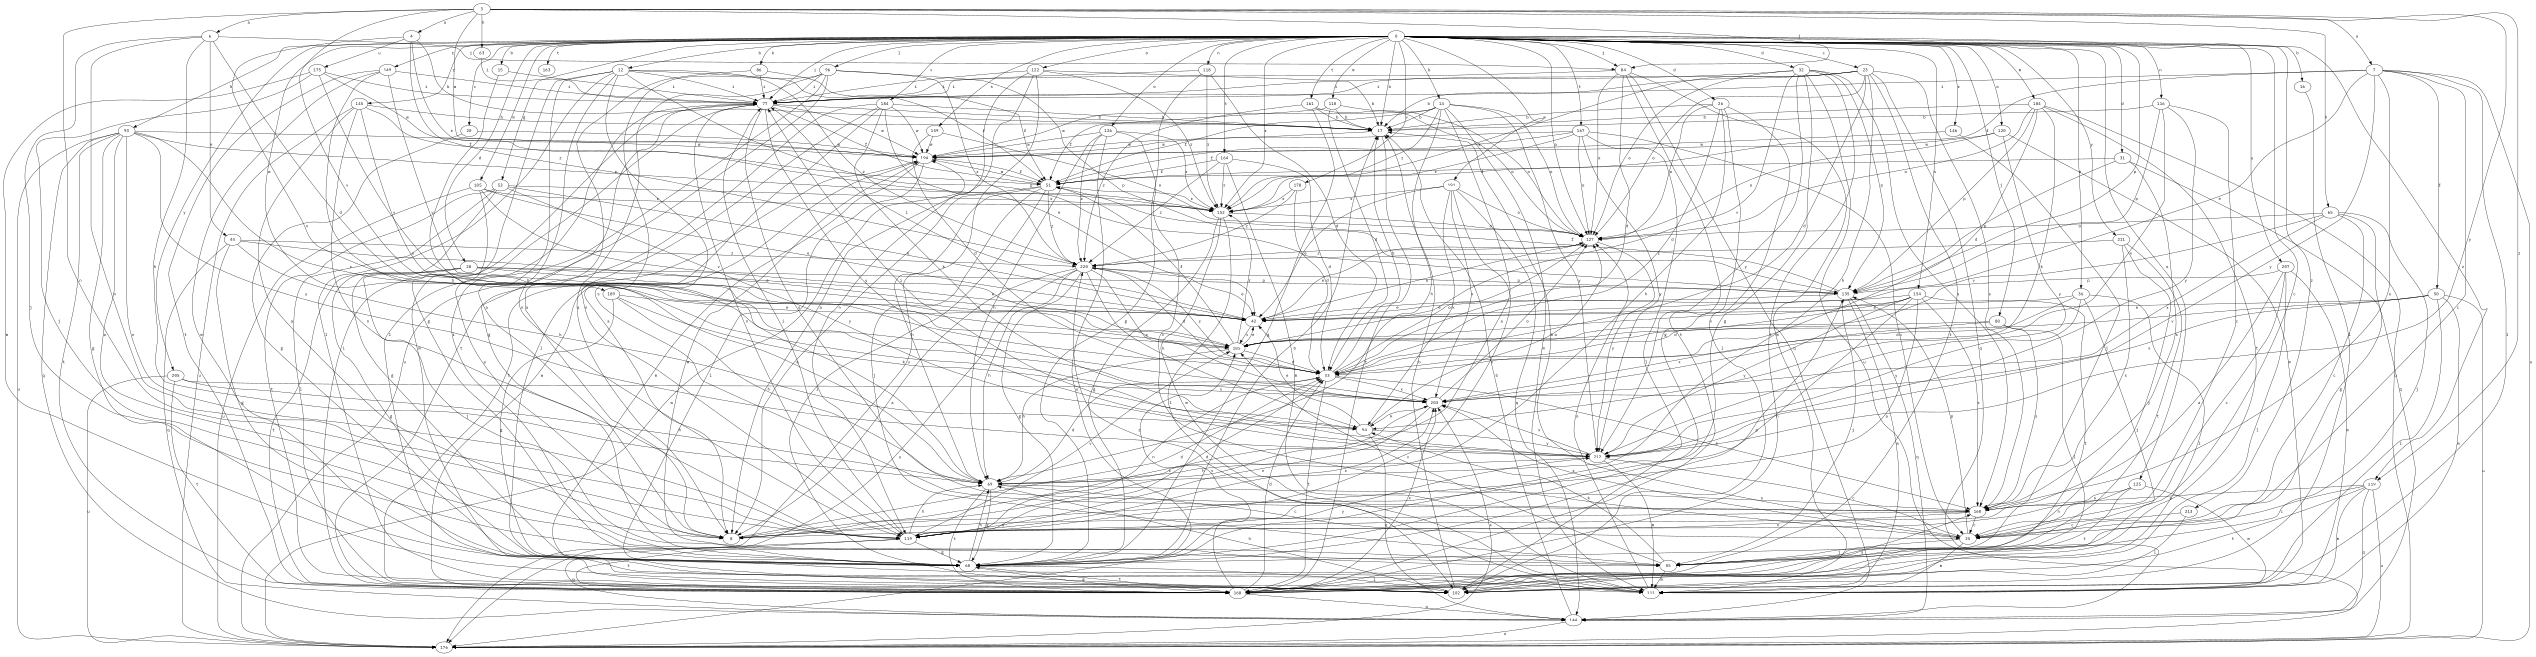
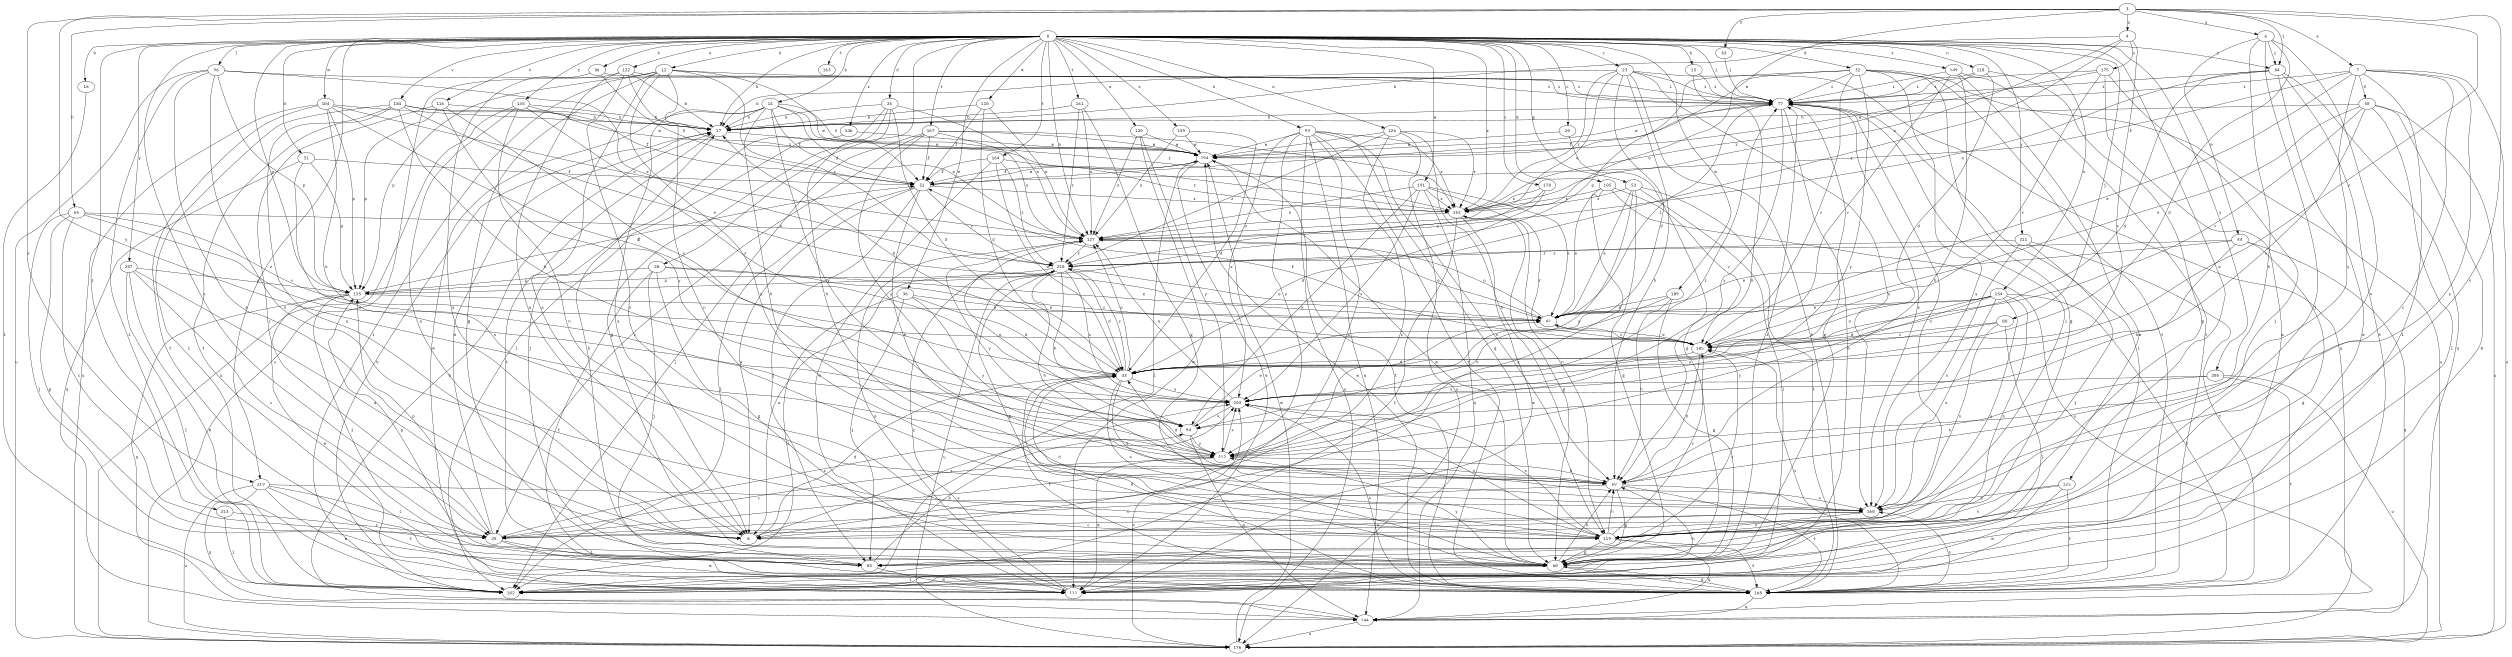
  strict digraph {
    fontname="IBM Plex Mono"
    node [fontname="IBM Plex Mono"]
    edge [fontname="IBM Plex Mono"]
    0
    12
    14
    15
    16
    17
    20
    23
    25
    26
    28
    31
    32
    36
    53
    77
    80
    84
    86
    93
    96
    104
    105
    110
    116
    118
    120
    122
    125
    126
    127
    135
    145
    146
    149
    152
    154
    159
    161
    163
    164
    167
    178
    184
    189
    191
    205
    207
    211
    213
    219
    119
    220
    51
    102
    160
    8
    60
    194
    212
    69
    111
    168
    33
    144
    203
    85
    185
    42
    176
    94
    3
    4
    6
    7
    63
    65
    175
    n79 [label=44]
    50
    0 -> 12 [label=b]
    0 -> 14 [label=b]
    0 -> 15 [label=b]
    0 -> 16 [label=b]
    0 -> 17 [label=b]
    0 -> 20 [label=c]
    0 -> 23 [label=c]
    0 -> 25 [label=c]
    0 -> 26 [label=d]
    0 -> 28 [label=d]
    0 -> 31 [label=d]
    0 -> 32 [label=d]
    0 -> 36 [label=e]
    0 -> 53 [label=g]
    0 -> 77 [label=i]
    0 -> 80 [label=j]
    0 -> 84 [label=j]
    0 -> 86 [label=k]
    0 -> 93 [label=k]
    0 -> 96 [label=l]
    0 -> 104 [label=m]
    0 -> 105 [label=m]
    0 -> 110 [label=m]
    0 -> 116 [label=n]
    0 -> 118 [label=n]
    0 -> 120 [label=o]
    0 -> 122 [label=o]
    0 -> 125 [label=o]
    0 -> 126 [label=o]
    0 -> 127 [label=o]
    0 -> 135 [label=p]
    0 -> 145 [label=r]
    0 -> 146 [label=r]
    0 -> 149 [label=r]
    0 -> 152 [label=r]
    0 -> 154 [label=s]
    0 -> 159 [label=s]
    0 -> 161 [label=t]
    0 -> 163 [label=t]
    0 -> 164 [label=t]
    0 -> 167 [label=t]
    0 -> 178 [label=v]
    0 -> 184 [label=v]
    0 -> 189 [label=w]
    0 -> 191 [label=w]
    0 -> 205 [label=y]
    0 -> 207 [label=y]
    0 -> 211 [label=y]
    0 -> 213 [label=z]
    0 -> 219 [label=z]
    12 -> 77 [label=i]
    12 -> 135 [label=p]
    12 -> 119 [label=n]
    12 -> 220 [label=z]
    12 -> 51 [label=f]
    12 -> 102 [label=l]
    12 -> 160 [label=s]
    12 -> 8 [label=a]
    12 -> 60 [label=g]
    14 -> 17 [label=b]
    14 -> 127 [label=o]
    14 -> 152 [label=r]
    14 -> 51 [label=f]
    14 -> 8 [label=a]
    14 -> 194 [label=w]
    14 -> 212 [label=y]
    14 -> 69 [label=h]
    14 -> 111 [label=m]
    15 -> 77 [label=i]
    15 -> 69 [label=h]
    16 -> 102 [label=l]
    17 -> 194 [label=w]
    17 -> 168 [label=t]
    20 -> 60 [label=g]
    20 -> 194 [label=w]
    23 -> 17 [label=b]
    23 -> 77 [label=i]
    23 -> 127 [label=o]
    23 -> 152 [label=r]
    23 -> 160 [label=s]
    23 -> 69 [label=h]
    23 -> 168 [label=t]
    23 -> 33 [label=d]
    23 -> 144 [label=q]
    25 -> 17 [label=b]
    25 -> 135 [label=p]
    25 -> 111 [label=m]
    25 -> 203 [label=x]
    25 -> 85 [label=j]
    26 -> 17 [label=b]
    26 -> 127 [label=o]
    26 -> 102 [label=l]
    26 -> 60 [label=g]
    26 -> 69 [label=h]
    26 -> 33 [label=d]
    28 -> 135 [label=p]
    28 -> 60 [label=g]
    28 -> 168 [label=t]
    28 -> 85 [label=j]
    28 -> 185 [label=v]
    28 -> 42 [label=e]
    31 -> 135 [label=p]
    31 -> 51 [label=f]
    31 -> 160 [label=s]
    31 -> 144 [label=q]
    32 -> 77 [label=i]
    32 -> 127 [label=o]
    32 -> 135 [label=p]
    32 -> 160 [label=s]
    32 -> 60 [label=g]
    32 -> 212 [label=y]
    32 -> 168 [label=t]
    32 -> 185 [label=v]
    32 -> 176 [label=u]
    36 -> 102 [label=l]
    36 -> 212 [label=y]
    36 -> 33 [label=d]
    36 -> 85 [label=j]
    36 -> 42 [label=e]
    53 -> 152 [label=r]
    53 -> 102 [label=l]
    53 -> 60 [label=g]
    53 -> 212 [label=y]
    53 -> 168 [label=t]
    53 -> 42 [label=e]
    77 -> 17 [label=b]
    77 -> 119 [label=n]
    77 -> 51 [label=f]
    77 -> 160 [label=s]
    77 -> 60 [label=g]
    77 -> 194 [label=w]
    77 -> 212 [label=y]
    77 -> 111 [label=m]
    80 -> 102 [label=l]
    80 -> 160 [label=s]
    80 -> 203 [label=x]
    80 -> 185 [label=v]
    84 -> 77 [label=i]
    84 -> 127 [label=o]
    84 -> 111 [label=m]
    84 -> 168 [label=t]
    84 -> 33 [label=d]
    84 -> 144 [label=q]
    86 -> 77 [label=i]
    86 -> 51 [label=f]
    86 -> 8 [label=a]
    93 -> 152 [label=r]
    93 -> 119 [label=n]
    93 -> 8 [label=a]
    93 -> 60 [label=g]
    93 -> 194 [label=w]
    93 -> 212 [label=y]
    93 -> 168 [label=t]
    93 -> 144 [label=q]
    93 -> 203 [label=x]
    93 -> 176 [label=u]
    96 -> 77 [label=i]
    96 -> 135 [label=p]
    96 -> 119 [label=n]
    96 -> 220 [label=z]
    96 -> 102 [label=l]
    96 -> 8 [label=a]
    96 -> 176 [label=u]
    104 -> 17 [label=b]
    104 -> 127 [label=o]
    104 -> 135 [label=p]
    104 -> 168 [label=t]
    104 -> 33 [label=d]
    104 -> 176 [label=u]
    104 -> 94 [label=k]
    105 -> 152 [label=r]
    105 -> 8 [label=a]
    105 -> 185 [label=v]
    105 -> 42 [label=e]
    105 -> 176 [label=u]
    110 -> 17 [label=b]
    110 -> 127 [label=o]
    110 -> 51 [label=f]
    110 -> 33 [label=d]
    116 -> 17 [label=b]
    116 -> 25 [label=c]
    116 -> 135 [label=p]
    116 -> 212 [label=y]
    116 -> 203 [label=x]
    118 -> 77 [label=i]
    118 -> 152 [label=r]
    118 -> 60 [label=g]
    118 -> 33 [label=d]
    120 -> 127 [label=o]
    120 -> 194 [label=w]
    120 -> 212 [label=y]
    120 -> 111 [label=m]
    122 -> 17 [label=b]
    122 -> 77 [label=i]
    122 -> 152 [label=r]
    122 -> 119 [label=n]
    122 -> 8 [label=a]
    122 -> 176 [label=u]
    125 -> 119 [label=n]
    125 -> 160 [label=s]
    125 -> 111 [label=m]
    125 -> 168 [label=t]
    126 -> 25 [label=c]
    126 -> 152 [label=r]
    126 -> 220 [label=z]
    126 -> 194 [label=w]
    126 -> 69 [label=h]
    126 -> 176 [label=u]
    127 -> 220 [label=z]
    127 -> 212 [label=y]
    127 -> 42 [label=e]
    135 -> 51 [label=f]
    135 -> 111 [label=m]
    135 -> 144 [label=q]
    135 -> 85 [label=j]
    135 -> 42 [label=e]
    145 -> 17 [label=b]
    145 -> 119 [label=n]
    145 -> 51 [label=f]
    145 -> 8 [label=a]
    145 -> 203 [label=x]
    145 -> 176 [label=u]
    146 -> 194 [label=w]
    146 -> 85 [label=j]
    149 -> 77 [label=i]
    149 -> 69 [label=h]
    149 -> 111 [label=m]
    149 -> 168 [label=t]
    149 -> 185 [label=v]
    152 -> 127 [label=o]
    152 -> 102 [label=l]
    152 -> 60 [label=g]
    152 -> 111 [label=m]
    154 -> 119 [label=n]
    154 -> 160 [label=s]
    154 -> 8 [label=a]
    154 -> 212 [label=y]
    154 -> 168 [label=t]
    154 -> 33 [label=d]
-   154 -> 185 [label=v]
+   154 -> 185 [label=o]
    154 -> 42 [label=e]
    159 -> 127 [label=o]
    159 -> 194 [label=w]
    159 -> 33 [label=d]
    161 -> 17 [label=b]
    161 -> 127 [label=o]
    161 -> 220 [label=z]
    161 -> 60 [label=g]
    164 -> 152 [label=r]
    164 -> 220 [label=z]
    164 -> 51 [label=f]
    164 -> 111 [label=m]
    164 -> 33 [label=d]
    167 -> 25 [label=c]
    167 -> 127 [label=o]
    167 -> 152 [label=r]
    167 -> 51 [label=f]
    167 -> 102 [label=l]
    167 -> 194 [label=w]
    167 -> 212 [label=y]
    178 -> 152 [label=r]
    178 -> 220 [label=z]
    178 -> 33 [label=d]
    184 -> 17 [label=b]
    184 -> 102 [label=l]
    184 -> 8 [label=a]
    184 -> 194 [label=w]
    184 -> 168 [label=t]
    184 -> 42 [label=e]
    184 -> 94 [label=k]
    189 -> 60 [label=g]
    189 -> 69 [label=h]
    189 -> 42 [label=e]
    189 -> 94 [label=k]
    191 -> 127 [label=o]
    191 -> 152 [label=r]
    191 -> 119 [label=n]
    191 -> 144 [label=q]
    191 -> 203 [label=x]
    191 -> 42 [label=e]
    191 -> 94 [label=k]
    205 -> 69 [label=h]
    205 -> 168 [label=t]
    205 -> 203 [label=x]
    205 -> 176 [label=u]
    207 -> 25 [label=c]
    207 -> 135 [label=p]
    207 -> 102 [label=l]
    207 -> 8 [label=a]
    207 -> 111 [label=m]
    211 -> 220 [label=z]
    211 -> 160 [label=s]
    211 -> 168 [label=t]
    211 -> 85 [label=j]
    213 -> 25 [label=c]
    213 -> 102 [label=l]
    219 -> 25 [label=c]
    219 -> 160 [label=s]
    219 -> 111 [label=m]
    219 -> 168 [label=t]
    219 -> 144 [label=q]
    219 -> 176 [label=u]
    119 -> 77 [label=i]
    119 -> 60 [label=g]
    119 -> 69 [label=h]
    119 -> 168 [label=t]
    119 -> 33 [label=d]
    119 -> 144 [label=q]
    119 -> 203 [label=x]
    119 -> 185 [label=v]
    220 -> 135 [label=p]
    220 -> 8 [label=a]
    220 -> 60 [label=g]
    220 -> 69 [label=h]
    220 -> 33 [label=d]
    220 -> 203 [label=x]
    220 -> 42 [label=e]
    220 -> 176 [label=u]
    220 -> 94 [label=k]
    51 -> 152 [label=r]
    51 -> 220 [label=z]
    51 -> 102 [label=l]
    51 -> 8 [label=a]
    51 -> 194 [label=w]
    51 -> 69 [label=h]
    51 -> 85 [label=j]
    102 -> 17 [label=b]
    102 -> 69 [label=h]
    160 -> 25 [label=c]
    160 -> 119 [label=n]
    160 -> 8 [label=a]
    8 -> 33 [label=d]
    8 -> 203 [label=x]
    60 -> 17 [label=b]
    60 -> 77 [label=i]
    60 -> 135 [label=p]
    60 -> 102 [label=l]
    60 -> 194 [label=w]
    60 -> 212 [label=y]
    60 -> 69 [label=h]
    60 -> 168 [label=t]
    194 -> 51 [label=f]
    194 -> 102 [label=l]
    194 -> 111 [label=m]
    194 -> 168 [label=t]
    212 -> 25 [label=c]
    212 -> 77 [label=i]
    212 -> 69 [label=h]
    212 -> 111 [label=m]
    212 -> 203 [label=x]
    69 -> 25 [label=c]
    69 -> 160 [label=s]
    69 -> 60 [label=g]
    69 -> 168 [label=t]
    69 -> 33 [label=d]
    111 -> 127 [label=o]
    111 -> 220 [label=z]
    168 -> 77 [label=i]
    168 -> 160 [label=s]
    168 -> 60 [label=g]
    168 -> 194 [label=w]
    168 -> 33 [label=d]
    168 -> 144 [label=q]
    168 -> 203 [label=x]
    168 -> 185 [label=v]
    33 -> 17 [label=b]
    33 -> 127 [label=o]
    33 -> 119 [label=n]
    33 -> 220 [label=z]
    33 -> 160 [label=s]
    33 -> 168 [label=t]
    33 -> 203 [label=x]
    144 -> 17 [label=b]
    144 -> 176 [label=u]
    203 -> 127 [label=o]
    203 -> 119 [label=n]
    203 -> 94 [label=k]
    85 -> 111 [label=m]
    85 -> 185 [label=v]
    85 -> 94 [label=k]
    185 -> 152 [label=r]
    185 -> 51 [label=f]
    185 -> 69 [label=h]
    185 -> 33 [label=d]
    185 -> 42 [label=e]
    42 -> 77 [label=i]
    42 -> 127 [label=o]
    42 -> 185 [label=v]
    176 -> 194 [label=w]
    176 -> 203 [label=x]
    94 -> 127 [label=o]
    94 -> 212 [label=y]
    94 -> 144 [label=q]
    94 -> 42 [label=e]
    3 -> 84 [label=j]
    3 -> 219 [label=z]
    3 -> 119 [label=n]
    3 -> 194 [label=w]
    3 -> 212 [label=y]
    3 -> 185 [label=v]
    3 -> 4 [label=a]
    3 -> 6 [label=a]
    3 -> 7 [label=a]
    3 -> 63 [label=h]
    3 -> 65 [label=h]
    4 -> 17 [label=b]
    4 -> 152 [label=r]
    4 -> 220 [label=z]
    4 -> 203 [label=x]
    4 -> 175 [label=u]
    6 -> 84 [label=j]
    6 -> 119 [label=n]
    6 -> 69 [label=h]
    6 -> 33 [label=d]
    6 -> 85 [label=j]
    6 -> n79 [label=e]
    7 -> 25 [label=c]
    7 -> 77 [label=i]
    7 -> 51 [label=f]
    7 -> 102 [label=l]
    7 -> 160 [label=s]
    7 -> 212 [label=y]
    7 -> 42 [label=e]
    7 -> 176 [label=u]
    7 -> 50 [label=f]
    63 -> 77 [label=i]
    65 -> 25 [label=c]
    65 -> 127 [label=o]
    65 -> 60 [label=g]
    65 -> 203 [label=x]
    65 -> 85 [label=j]
    65 -> 185 [label=v]
    175 -> 77 [label=i]
    175 -> 194 [label=w]
    175 -> 111 [label=m]
    175 -> 85 [label=j]
    175 -> 185 [label=v]
    n79 -> 220 [label=z]
    n79 -> 60 [label=g]
    n79 -> 144 [label=q]
    n79 -> 42 [label=e]
    n79 -> 94 [label=k]
+   50 -> 17 [label=b]
    50 -> 102 [label=l]
    50 -> 111 [label=m]
    50 -> 203 [label=x]
    50 -> 185 [label=v]
    50 -> 42 [label=e]
    50 -> 176 [label=u]
  }
